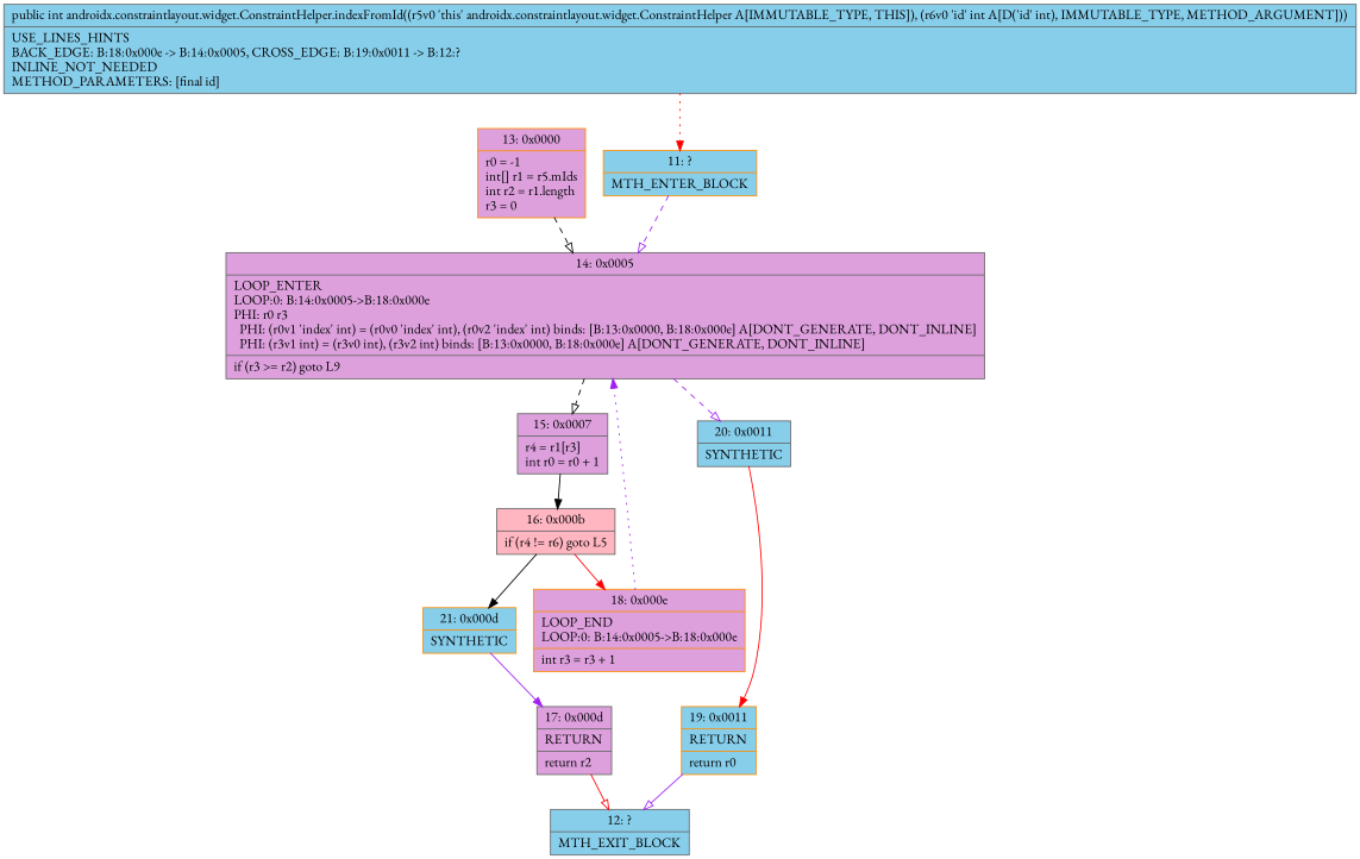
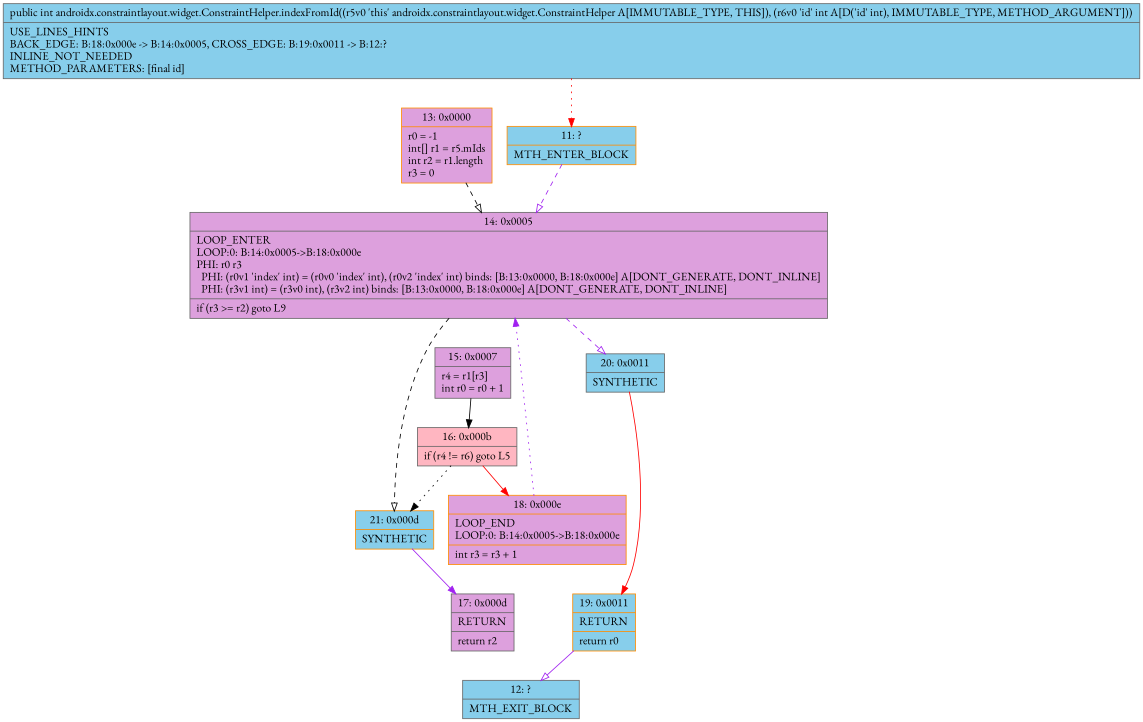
  digraph {
    fontname="EB Garamond"
    node [color=gray40 fillcolor=skyblue fontname="EB Garamond" shape=record style=filled]
    edge [arrowhead=normal color=purple fontname="EB Garamond" style=solid]
    n1 [color=darkorange label="{11\:\ ?|MTH_ENTER_BLOCK\l}"]
    n2 [fillcolor=plum label="{14\:\ 0x0005|LOOP_ENTER\lLOOP:0: B:14:0x0005\-\>B:18:0x000e\lPHI: r0 r3 \l  PHI: (r0v1 'index' int) = (r0v0 'index' int), (r0v2 'index' int) binds: [B:13:0x0000, B:18:0x000e] A[DONT_GENERATE, DONT_INLINE]\l  PHI: (r3v1 int) = (r3v0 int), (r3v2 int) binds: [B:13:0x0000, B:18:0x000e] A[DONT_GENERATE, DONT_INLINE]\l|if (r3 \>= r2) goto L9\l}"]
    n3 [color=darkorange fillcolor=plum label="{13\:\ 0x0000|r0 = \-1\lint[] r1 = r5.mIds\lint r2 = r1.length\lr3 = 0\l}"]
    n4 [fillcolor=plum label="{15\:\ 0x0007|r4 = r1[r3]\lint r0 = r0 + 1\l}"]
    n5 [label="{20\:\ 0x0011|SYNTHETIC\l}"]
    n6 [fillcolor=lightpink label="{16\:\ 0x000b|if (r4 != r6) goto L5\l}"]
    n7 [color=darkorange label="{19\:\ 0x0011|RETURN\l|return r0\l}"]
    n8 [color=darkorange fillcolor=plum label="{18\:\ 0x000e|LOOP_END\lLOOP:0: B:14:0x0005\-\>B:18:0x000e\l|int r3 = r3 + 1\l}"]
    n9 [color=darkorange label="{21\:\ 0x000d|SYNTHETIC\l}"]
    n10 [fillcolor=plum label="{17\:\ 0x000d|RETURN\l|return r2\l}"]
    n11 [label="{12\:\ ?|MTH_EXIT_BLOCK\l}"]
    n12 [label="{public int androidx.constraintlayout.widget.ConstraintHelper.indexFromId((r5v0 'this' androidx.constraintlayout.widget.ConstraintHelper A[IMMUTABLE_TYPE, THIS]), (r6v0 'id' int A[D('id' int), IMMUTABLE_TYPE, METHOD_ARGUMENT]))  | USE_LINES_HINTS\lBACK_EDGE: B:18:0x000e \-\> B:14:0x0005, CROSS_EDGE: B:19:0x0011 \-\> B:12:?\lINLINE_NOT_NEEDED\lMETHOD_PARAMETERS: [final id]\l}"]
    n1 -> n2 [arrowhead=onormal style=dashed]
-   n2 -> n4 [arrowhead=onormal color=black style=dashed]
+   n2 -> n9 [arrowhead=onormal color=black style=dashed]
    n2 -> n5 [arrowhead=onormal style=dashed]
    n3 -> n2 [arrowhead=onormal color=black style=dashed]
    n4 -> n6 [color=black]
    n5 -> n7 [color=red]
    n6 -> n8 [color=red]
-   n6 -> n9 [color=black]
+   n6 -> n9 [color=black style=dotted]
    n7 -> n11 [arrowhead=onormal]
    n8 -> n2 [style=dotted]
    n9 -> n10
-   n10 -> n11 [arrowhead=onormal color=red]
    n12 -> n1 [color=red style=dotted]
  }
